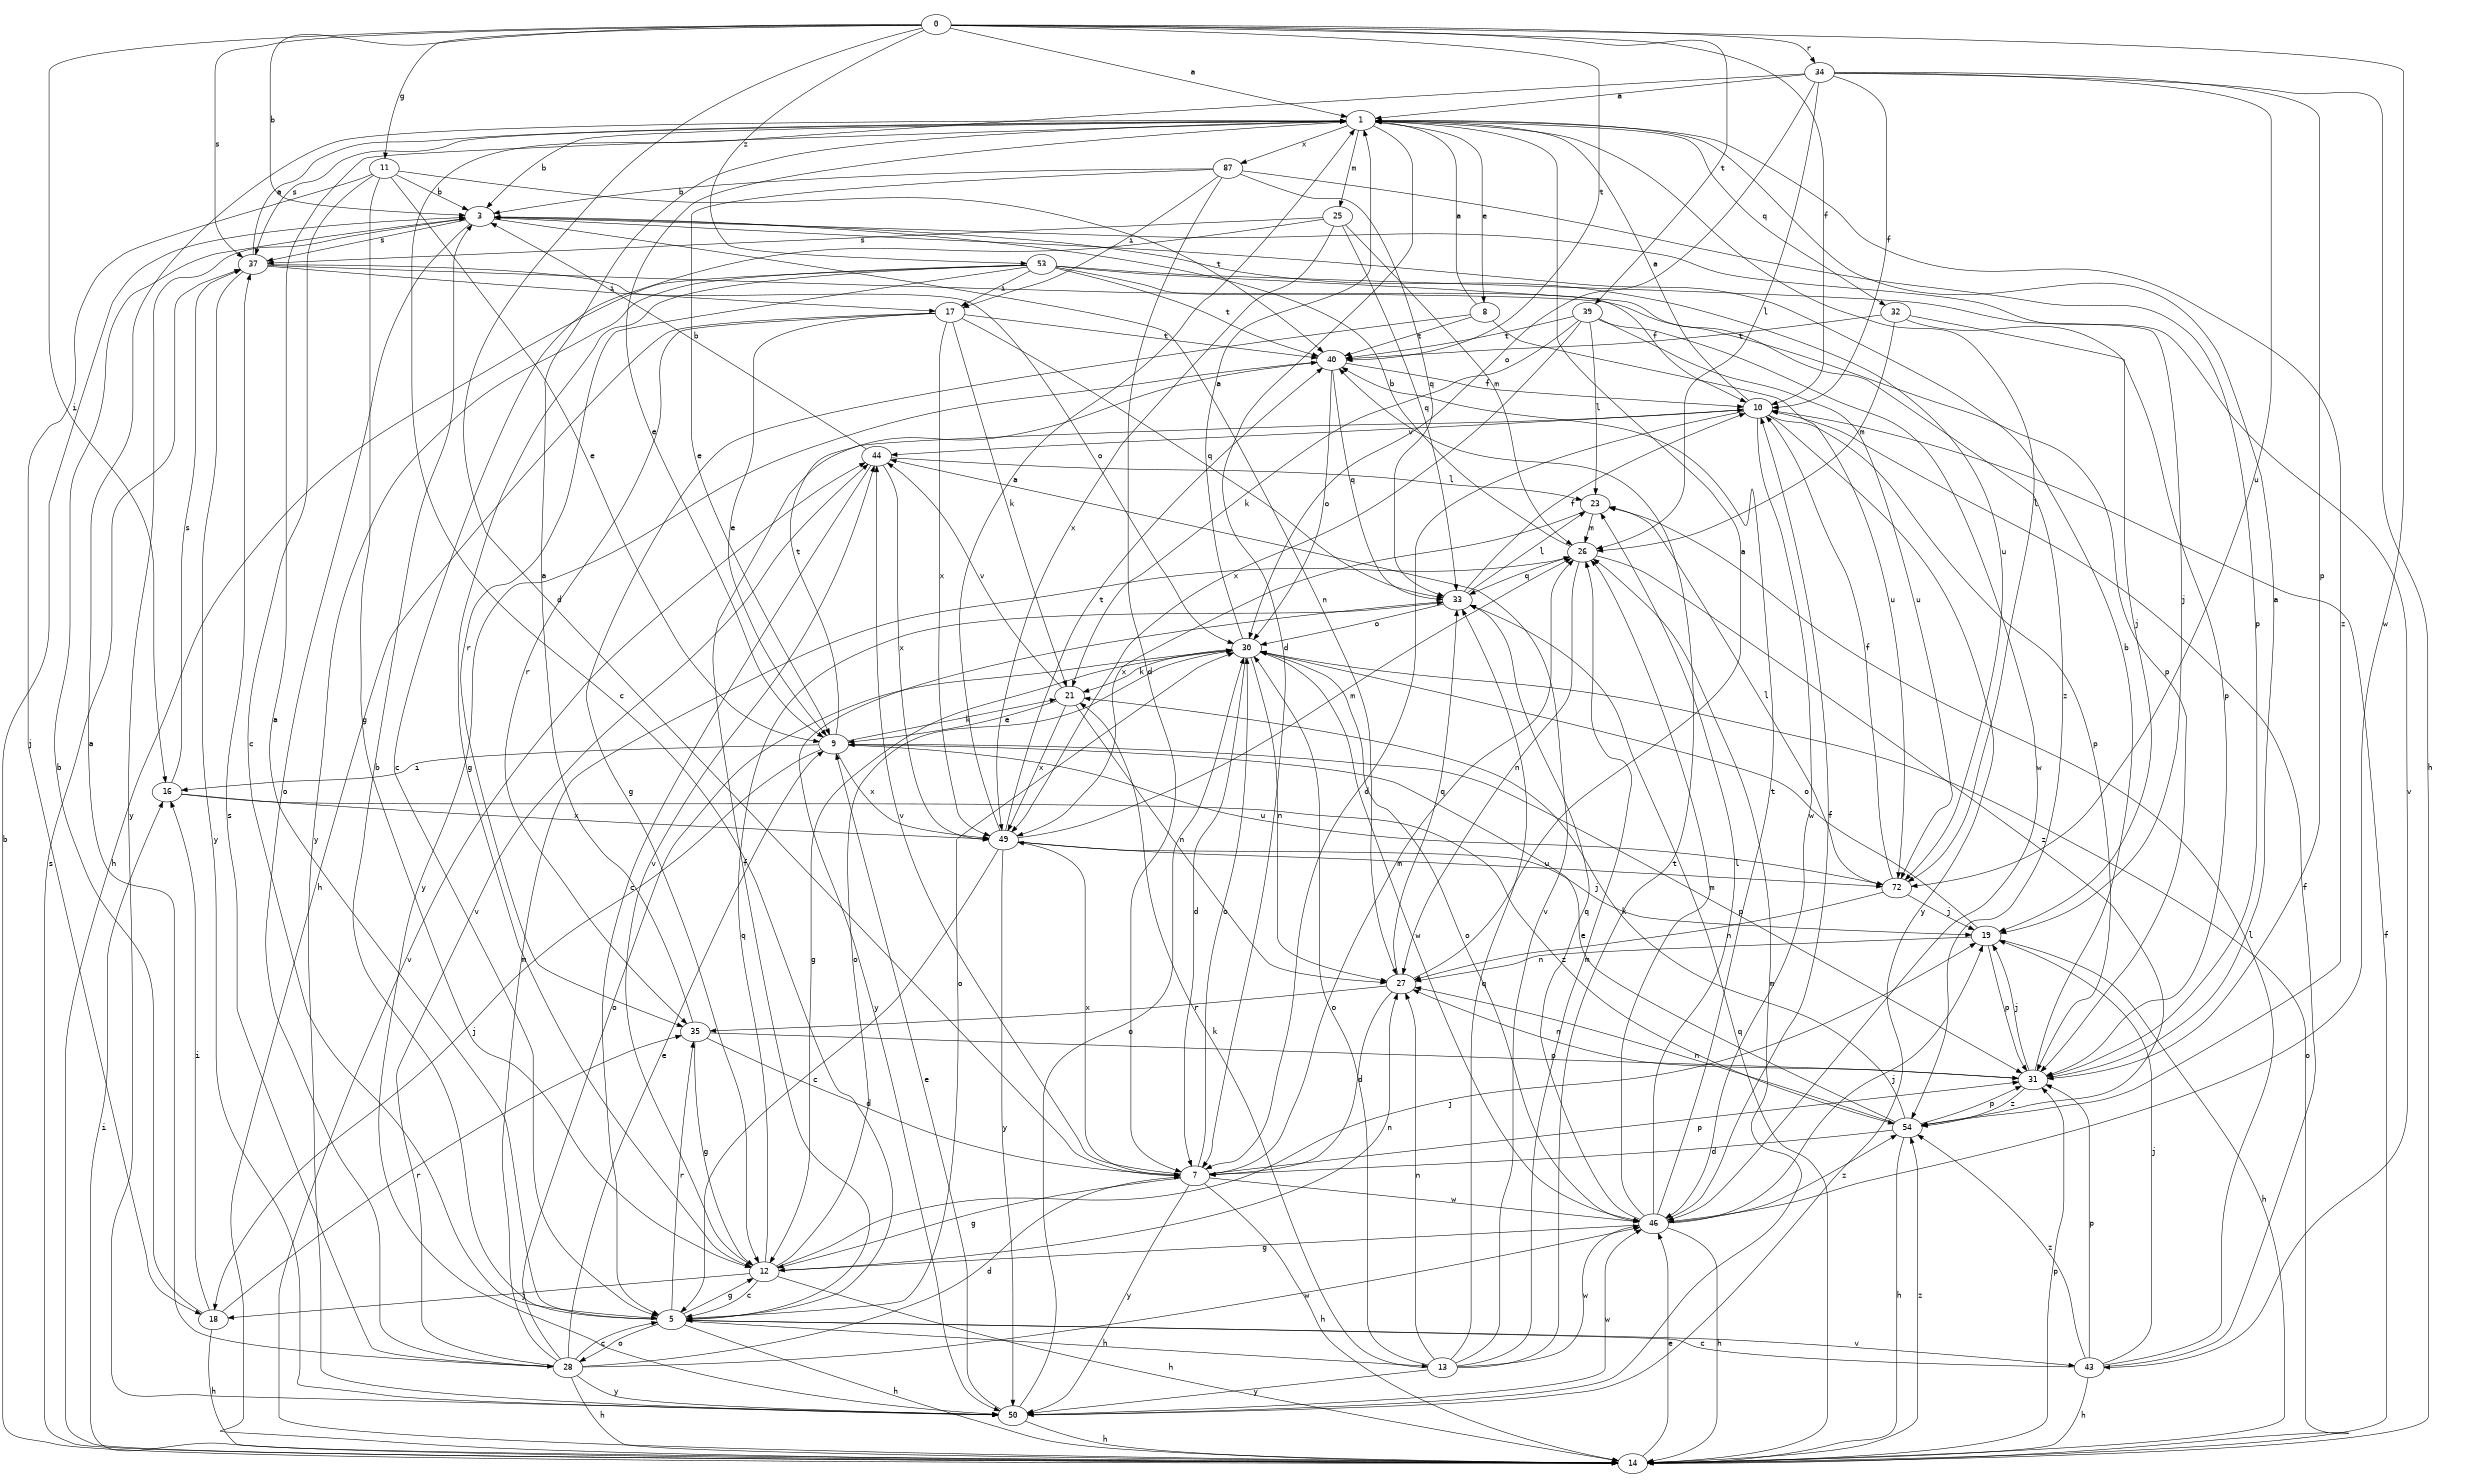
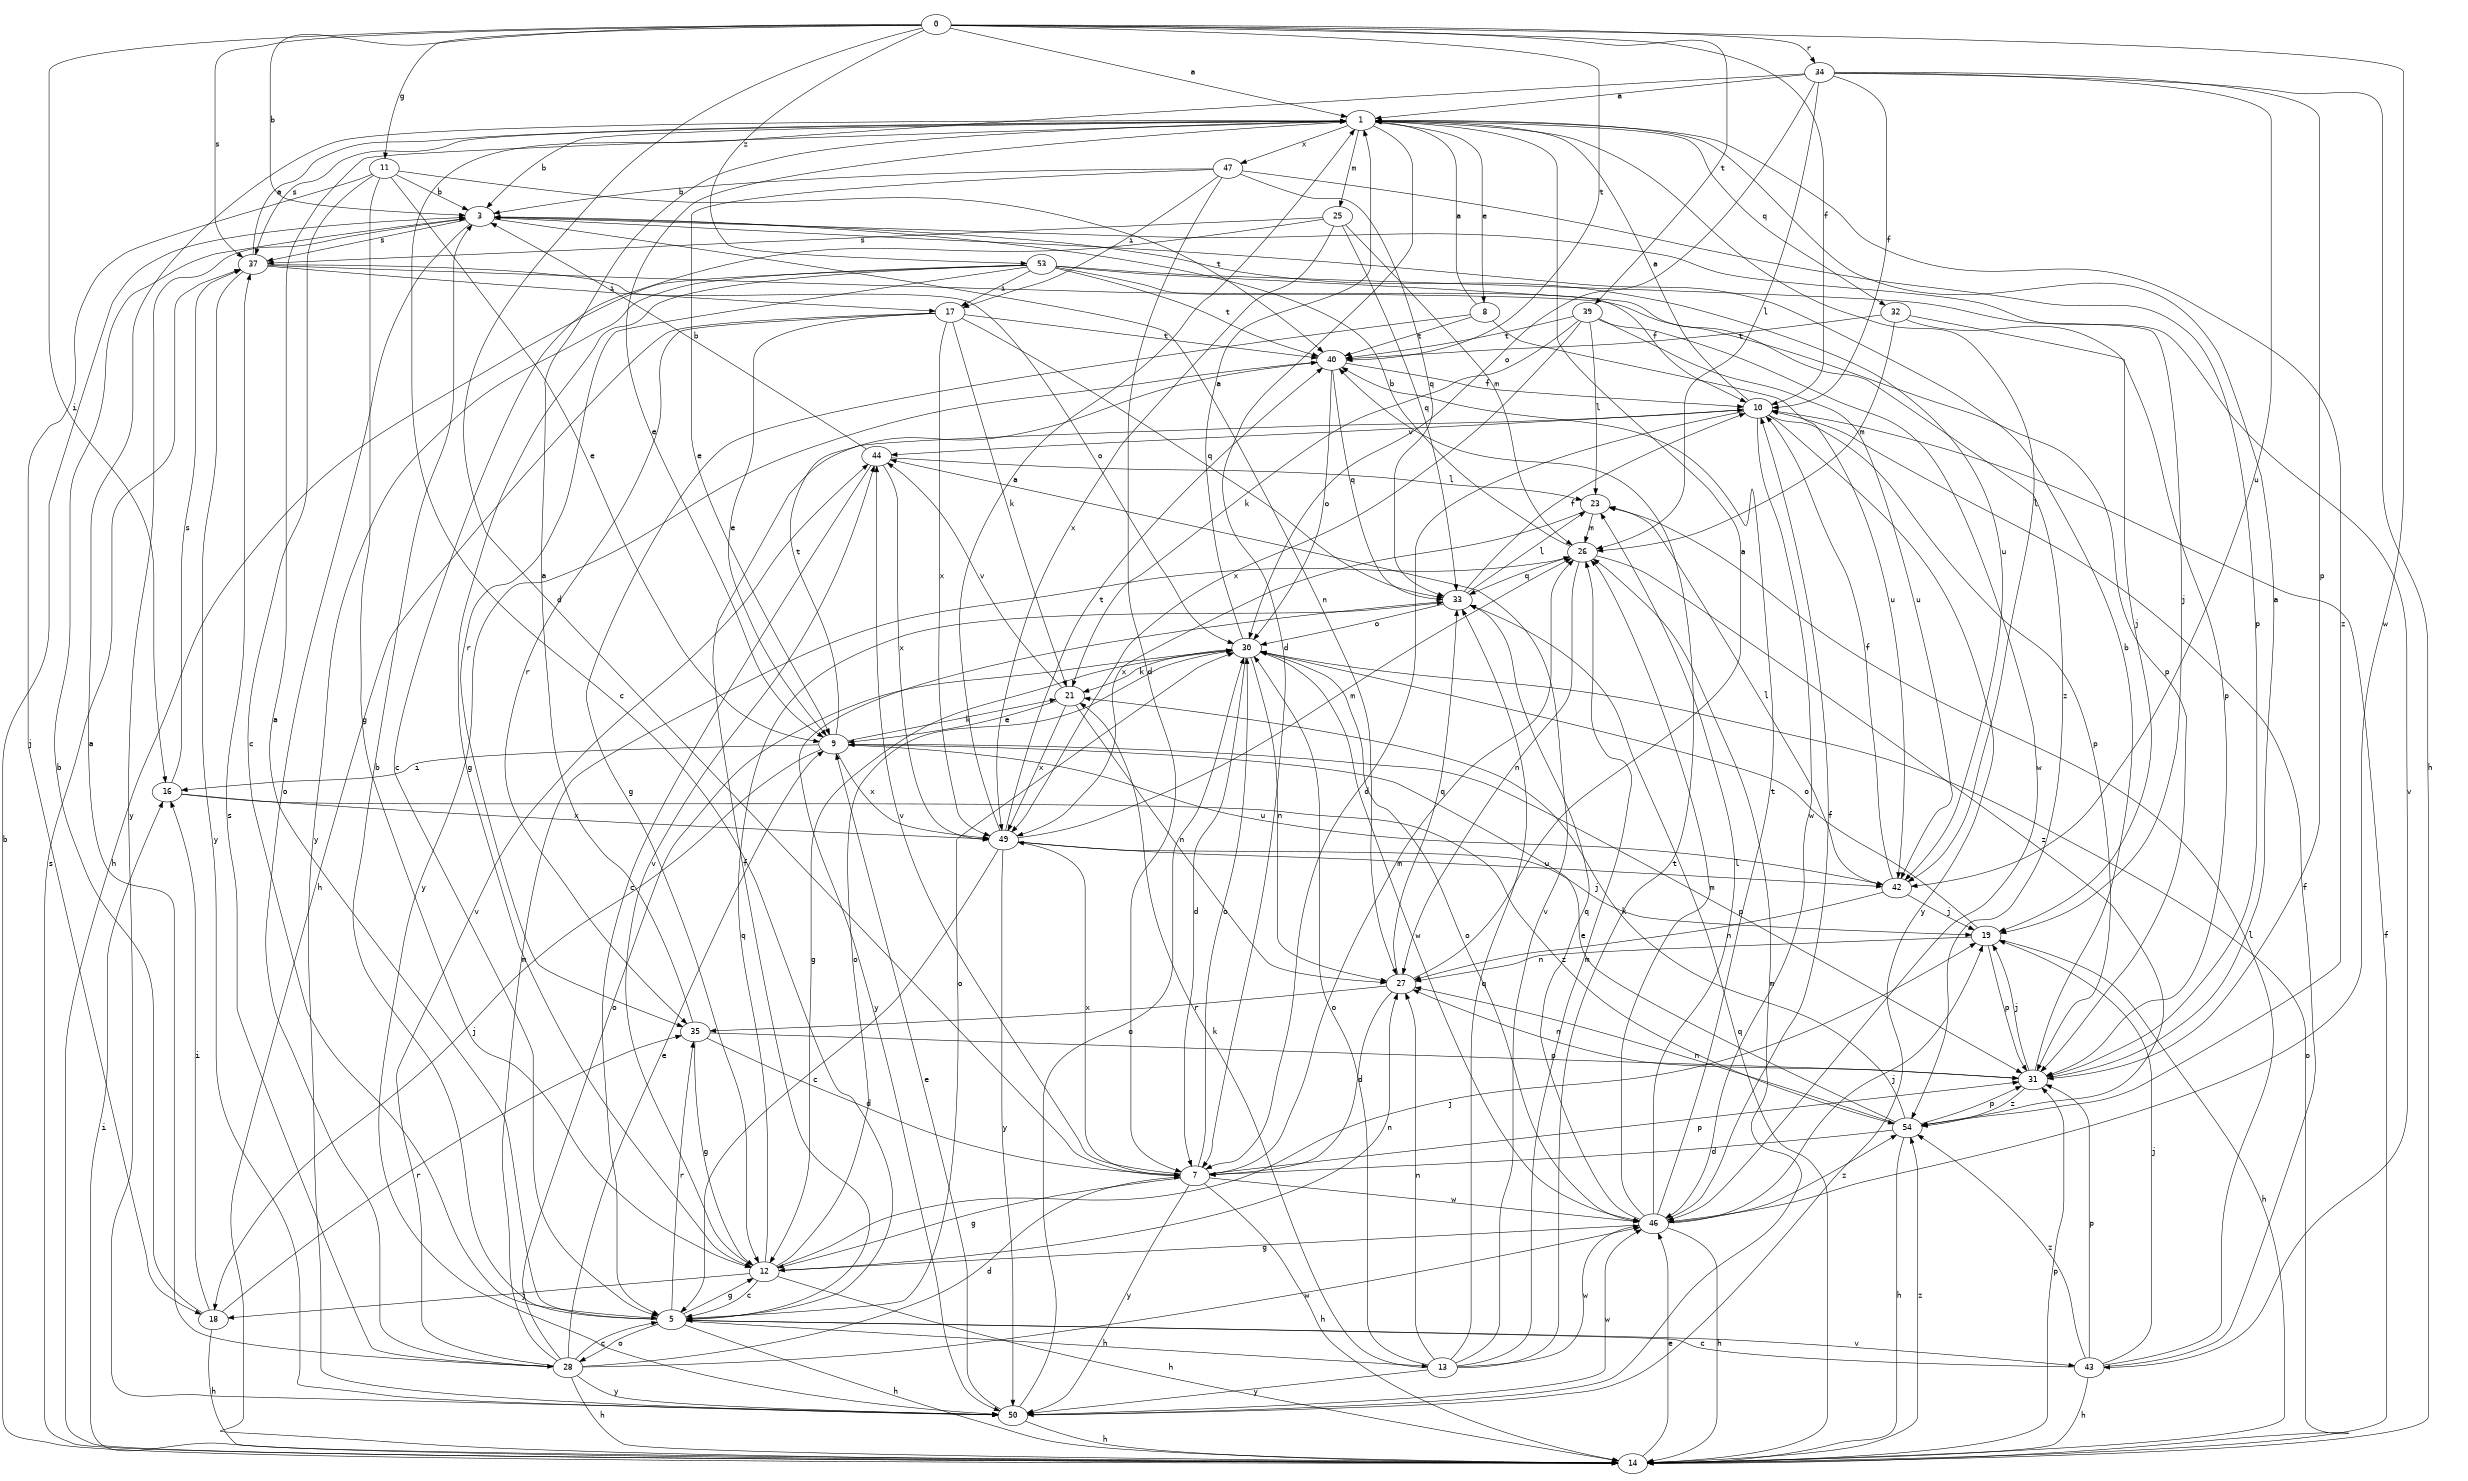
  strict digraph {
    fontname="DejaVu Sans Mono"
    node [fontname="DejaVu Sans Mono"]
    edge [fontname="DejaVu Sans Mono"]
    0
    1
    3
    7
    10
    11
    16
    34
    37
    39
    40
    46
    53
    8
    9
    25
    32
-   47 [label=87]
+   47
    54
-   42 [label=72]
+   42
    27
    28
    43
    50
    12
    14
    30
    26
    31
    44
    n31 [label=49]
    5
    18
    17
    23
    21
    33
    19
    35
    13
    0 -> 1 [label=a]
    0 -> 3 [label=b]
    0 -> 7 [label=d]
    0 -> 10 [label=f]
    0 -> 11 [label=g]
    0 -> 16 [label=i]
    0 -> 34 [label=r]
    0 -> 37 [label=s]
    0 -> 39 [label=t]
    0 -> 40 [label=t]
    0 -> 46 [label=w]
    0 -> 53 [label=z]
    1 -> 3 [label=b]
    1 -> 7 [label=d]
    1 -> 37 [label=s]
    1 -> 8 [label=e]
    1 -> 9 [label=e]
    1 -> 25 [label=m]
    1 -> 32 [label=q]
    1 -> 47 [label=x]
    1 -> 54 [label=z]
    1 -> 42 [label=l]
    3 -> 37 [label=s]
    3 -> 42 [label=u]
    3 -> 27 [label=n]
    3 -> 28 [label=o]
    3 -> 43 [label=v]
    3 -> 50 [label=y]
    7 -> 46 [label=w]
    7 -> 50 [label=y]
    7 -> 12 [label=g]
    7 -> 14 [label=h]
    7 -> 30 [label=o]
    7 -> 26 [label=m]
    7 -> 31 [label=p]
    7 -> 44 [label=v]
    7 -> n31 [label=x]
    10 -> 1 [label=a]
    10 -> 7 [label=d]
    10 -> 46 [label=w]
    10 -> 50 [label=y]
    10 -> 31 [label=p]
    10 -> 44 [label=v]
    11 -> 3 [label=b]
    11 -> 40 [label=t]
    11 -> 9 [label=e]
    11 -> 12 [label=g]
    11 -> 5 [label=c]
    11 -> 18 [label=j]
    16 -> 37 [label=s]
    16 -> 54 [label=z]
    16 -> n31 [label=x]
    34 -> 1 [label=a]
    34 -> 10 [label=f]
    34 -> 42 [label=u]
    34 -> 14 [label=h]
    34 -> 30 [label=o]
    34 -> 26 [label=l]
    34 -> 31 [label=p]
    34 -> 5 [label=c]
    37 -> 1 [label=a]
    37 -> 50 [label=y]
    37 -> 30 [label=o]
    37 -> 31 [label=p]
    37 -> 17 [label=i]
    39 -> 40 [label=t]
    39 -> 46 [label=w]
    39 -> 42 [label=u]
    39 -> n31 [label=x]
    39 -> 23 [label=l]
    39 -> 21 [label=k]
    40 -> 10 [label=f]
    40 -> 50 [label=y]
    40 -> 30 [label=o]
    40 -> 33 [label=q]
    46 -> 10 [label=f]
    46 -> 40 [label=t]
    46 -> 54 [label=z]
    46 -> 12 [label=g]
    46 -> 14 [label=h]
    46 -> 30 [label=o]
    46 -> 26 [label=m]
    46 -> 23 [label=l]
    46 -> 33 [label=q]
    46 -> 19 [label=j]
    53 -> 10 [label=f]
    53 -> 40 [label=t]
    53 -> 54 [label=z]
    53 -> 50 [label=y]
    53 -> 12 [label=g]
    53 -> 14 [label=h]
    53 -> 17 [label=i]
    53 -> 19 [label=j]
    53 -> 35 [label=r]
    8 -> 1 [label=a]
    8 -> 40 [label=t]
    8 -> 42 [label=u]
    8 -> 12 [label=g]
    9 -> 16 [label=i]
    9 -> 40 [label=t]
    9 -> 42 [label=u]
    9 -> 31 [label=p]
    9 -> n31 [label=x]
    9 -> 18 [label=j]
    9 -> 21 [label=k]
    25 -> 37 [label=s]
    25 -> 26 [label=m]
    25 -> n31 [label=x]
    25 -> 5 [label=c]
    25 -> 33 [label=q]
    32 -> 40 [label=t]
    32 -> 26 [label=m]
    32 -> 31 [label=p]
    32 -> 19 [label=j]
    47 -> 3 [label=b]
    47 -> 7 [label=d]
    47 -> 9 [label=e]
    47 -> 31 [label=p]
    47 -> 17 [label=i]
    47 -> 33 [label=q]
    54 -> 7 [label=d]
    54 -> 9 [label=e]
    54 -> 27 [label=n]
    54 -> 14 [label=h]
    54 -> 31 [label=p]
    54 -> 21 [label=k]
    42 -> 10 [label=f]
    42 -> 27 [label=n]
    42 -> 23 [label=l]
    42 -> 19 [label=j]
    27 -> 1 [label=a]
    27 -> 7 [label=d]
    27 -> 33 [label=q]
    27 -> 35 [label=r]
    28 -> 1 [label=a]
    28 -> 7 [label=d]
    28 -> 37 [label=s]
    28 -> 46 [label=w]
    28 -> 9 [label=e]
    28 -> 50 [label=y]
    28 -> 14 [label=h]
    28 -> 30 [label=o]
    28 -> 26 [label=m]
    28 -> 44 [label=v]
    28 -> 5 [label=c]
    43 -> 10 [label=f]
    43 -> 54 [label=z]
    43 -> 14 [label=h]
    43 -> 31 [label=p]
    43 -> 5 [label=c]
    43 -> 23 [label=l]
    43 -> 19 [label=j]
    50 -> 46 [label=w]
    50 -> 9 [label=e]
    50 -> 14 [label=h]
    50 -> 30 [label=o]
    50 -> 26 [label=m]
    12 -> 27 [label=n]
    12 -> 14 [label=h]
    12 -> 30 [label=o]
    12 -> 44 [label=v]
    12 -> 5 [label=c]
    12 -> 18 [label=j]
    12 -> 33 [label=q]
    12 -> 19 [label=j]
    14 -> 3 [label=b]
    14 -> 10 [label=f]
    14 -> 16 [label=i]
    14 -> 37 [label=s]
    14 -> 46 [label=e]
    14 -> 54 [label=z]
    14 -> 30 [label=o]
    14 -> 31 [label=p]
-   14 -> 44 [label=v]
    14 -> 33 [label=q]
    30 -> 1 [label=a]
    30 -> 7 [label=d]
    30 -> 46 [label=w]
    30 -> 27 [label=n]
    30 -> 12 [label=g]
    30 -> 21 [label=k]
    26 -> 3 [label=b]
    26 -> 54 [label=z]
    26 -> 27 [label=n]
    26 -> 33 [label=q]
    31 -> 1 [label=a]
    31 -> 3 [label=b]
    31 -> 54 [label=z]
    31 -> 27 [label=n]
    31 -> 19 [label=j]
    44 -> 3 [label=b]
    44 -> n31 [label=x]
    44 -> 5 [label=c]
    44 -> 23 [label=l]
    n31 -> 1 [label=a]
    n31 -> 40 [label=t]
    n31 -> 42 [label=u]
    n31 -> 50 [label=y]
    n31 -> 26 [label=m]
    n31 -> 5 [label=c]
    n31 -> 19 [label=j]
    5 -> 1 [label=a]
    5 -> 3 [label=b]
    5 -> 10 [label=f]
    5 -> 28 [label=o]
    5 -> 43 [label=v]
    5 -> 12 [label=g]
    5 -> 14 [label=h]
    5 -> 30 [label=o]
    5 -> 35 [label=r]
    5 -> 13 [label=h]
    18 -> 3 [label=b]
    18 -> 16 [label=i]
    18 -> 14 [label=h]
    18 -> 35 [label=r]
    17 -> 40 [label=t]
    17 -> 9 [label=e]
    17 -> 14 [label=h]
    17 -> n31 [label=x]
    17 -> 21 [label=k]
    17 -> 33 [label=q]
    17 -> 35 [label=r]
    23 -> 26 [label=m]
    23 -> n31 [label=x]
    21 -> 9 [label=e]
    21 -> 27 [label=n]
    21 -> 44 [label=v]
    21 -> n31 [label=x]
    33 -> 10 [label=f]
    33 -> 50 [label=y]
    33 -> 30 [label=o]
    33 -> 23 [label=l]
    19 -> 27 [label=n]
    19 -> 14 [label=h]
    19 -> 30 [label=o]
    19 -> 31 [label=p]
    35 -> 1 [label=a]
    35 -> 7 [label=d]
    35 -> 12 [label=g]
    35 -> 31 [label=p]
    13 -> 40 [label=t]
    13 -> 46 [label=w]
    13 -> 27 [label=n]
    13 -> 50 [label=y]
    13 -> 30 [label=o]
    13 -> 26 [label=m]
    13 -> 44 [label=v]
    13 -> 21 [label=k]
    13 -> 33 [label=q]
  }
